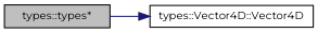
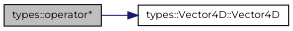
  digraph {
    rankdir=LR
    fontname=Montserrat
    node [color=black fontname=Montserrat fontsize=10 shape=record style=filled]
-   n1 [fillcolor=grey75 fontcolor=black height=0.2 label="types::types*" width=0.4]
+   n1 [fillcolor=grey75 fontcolor=black height=0.2 label="types::operator*" width=0.4]
    n2 [fillcolor=white height=0.2 label="types::Vector4D::Vector4D" width=0.4]
    n1 -> n2 [color=midnightblue fontname=Montserrat fontsize=10 labelfontname=Helvetica labelfontsize=10 style=solid]
  }
